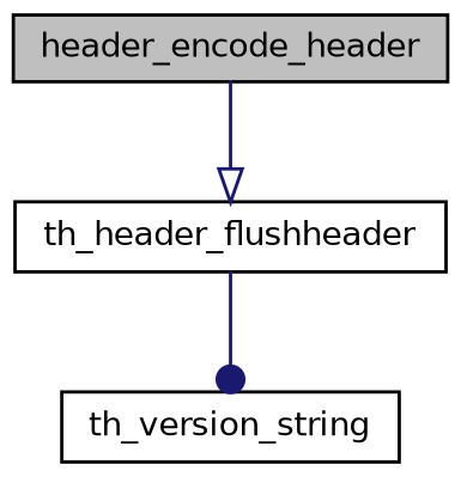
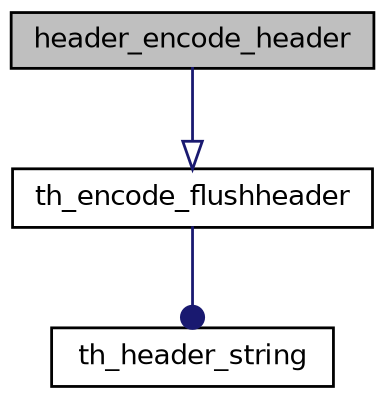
  digraph {
    rankdir=TB
    node [color=black fillcolor=white fontname=Helvetica fontsize=10 shape=record style=filled]
    edge [color=midnightblue fontname=Helvetica fontsize=10 labelfontname=Helvetica labelfontsize=10 style=solid]
    n1 [fillcolor=grey75 fontcolor=black height=0.2 label=header_encode_header width=0.4]
-   n2 [height=0.2 label=th_header_flushheader width=0.4]
-   n3 [height=0.2 label=th_version_string width=0.4]
+   n2 [height=0.2 label=th_encode_flushheader width=0.4]
+   n3 [height=0.2 label=th_header_string width=0.4]
    n1 -> n2 [arrowhead=onormal]
    n2 -> n3 [arrowhead=dot]
  }
